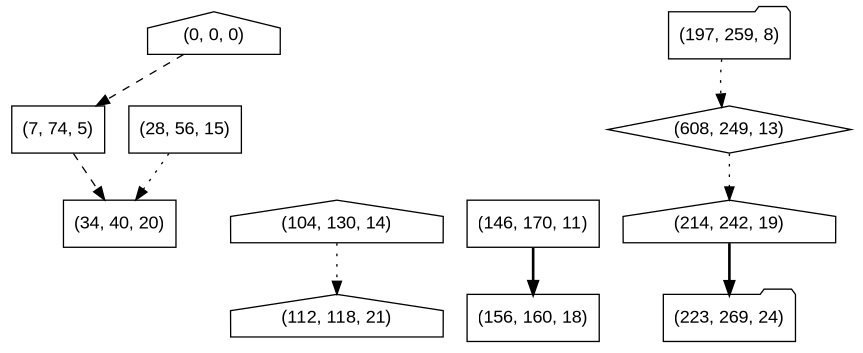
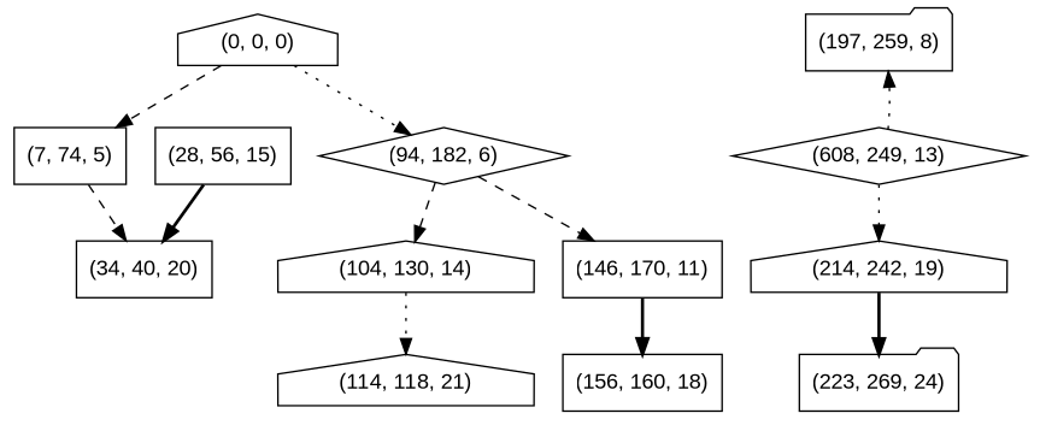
  digraph {
    fontname="Liberation Sans"
    node [fontname="Liberation Sans" shape=box]
    edge [fontname="Liberation Sans" style=dotted]
    "(0, 0, 0)" [shape=house]
    "(7, 74, 5)"
+   "(94, 182, 6)" [shape=diamond]
    "(34, 40, 20)"
    "(104, 130, 14)" [shape=house]
    "(146, 170, 11)"
    "(28, 56, 15)"
-   "(112, 118, 21)" [shape=house]
+   "(112, 118, 21)" [shape=house label="(114, 118, 21)"]
    "(156, 160, 18)"
    "(197, 259, 8)" [shape=folder]
    n11 [label="(608, 249, 13)" shape=diamond]
    n12 [label="(214, 242, 19)" shape=house]
    n13 [label="(223, 269, 24)" shape=folder]
    "(0, 0, 0)" -> "(7, 74, 5)" [style=dashed]
+   "(0, 0, 0)" -> "(94, 182, 6)"
    "(7, 74, 5)" -> "(34, 40, 20)" [style=dashed]
+   "(94, 182, 6)" -> "(104, 130, 14)" [style=dashed]
+   "(94, 182, 6)" -> "(146, 170, 11)" [style=dashed]
    "(104, 130, 14)" -> "(112, 118, 21)"
    "(146, 170, 11)" -> "(156, 160, 18)" [style=bold]
-   "(28, 56, 15)" -> "(34, 40, 20)"
-   "(197, 259, 8)" -> n11
+   "(28, 56, 15)" -> "(34, 40, 20)" [style=bold]
+   n11 -> "(197, 259, 8)"
    n11 -> n12
    n12 -> n13 [style=bold]
  }
